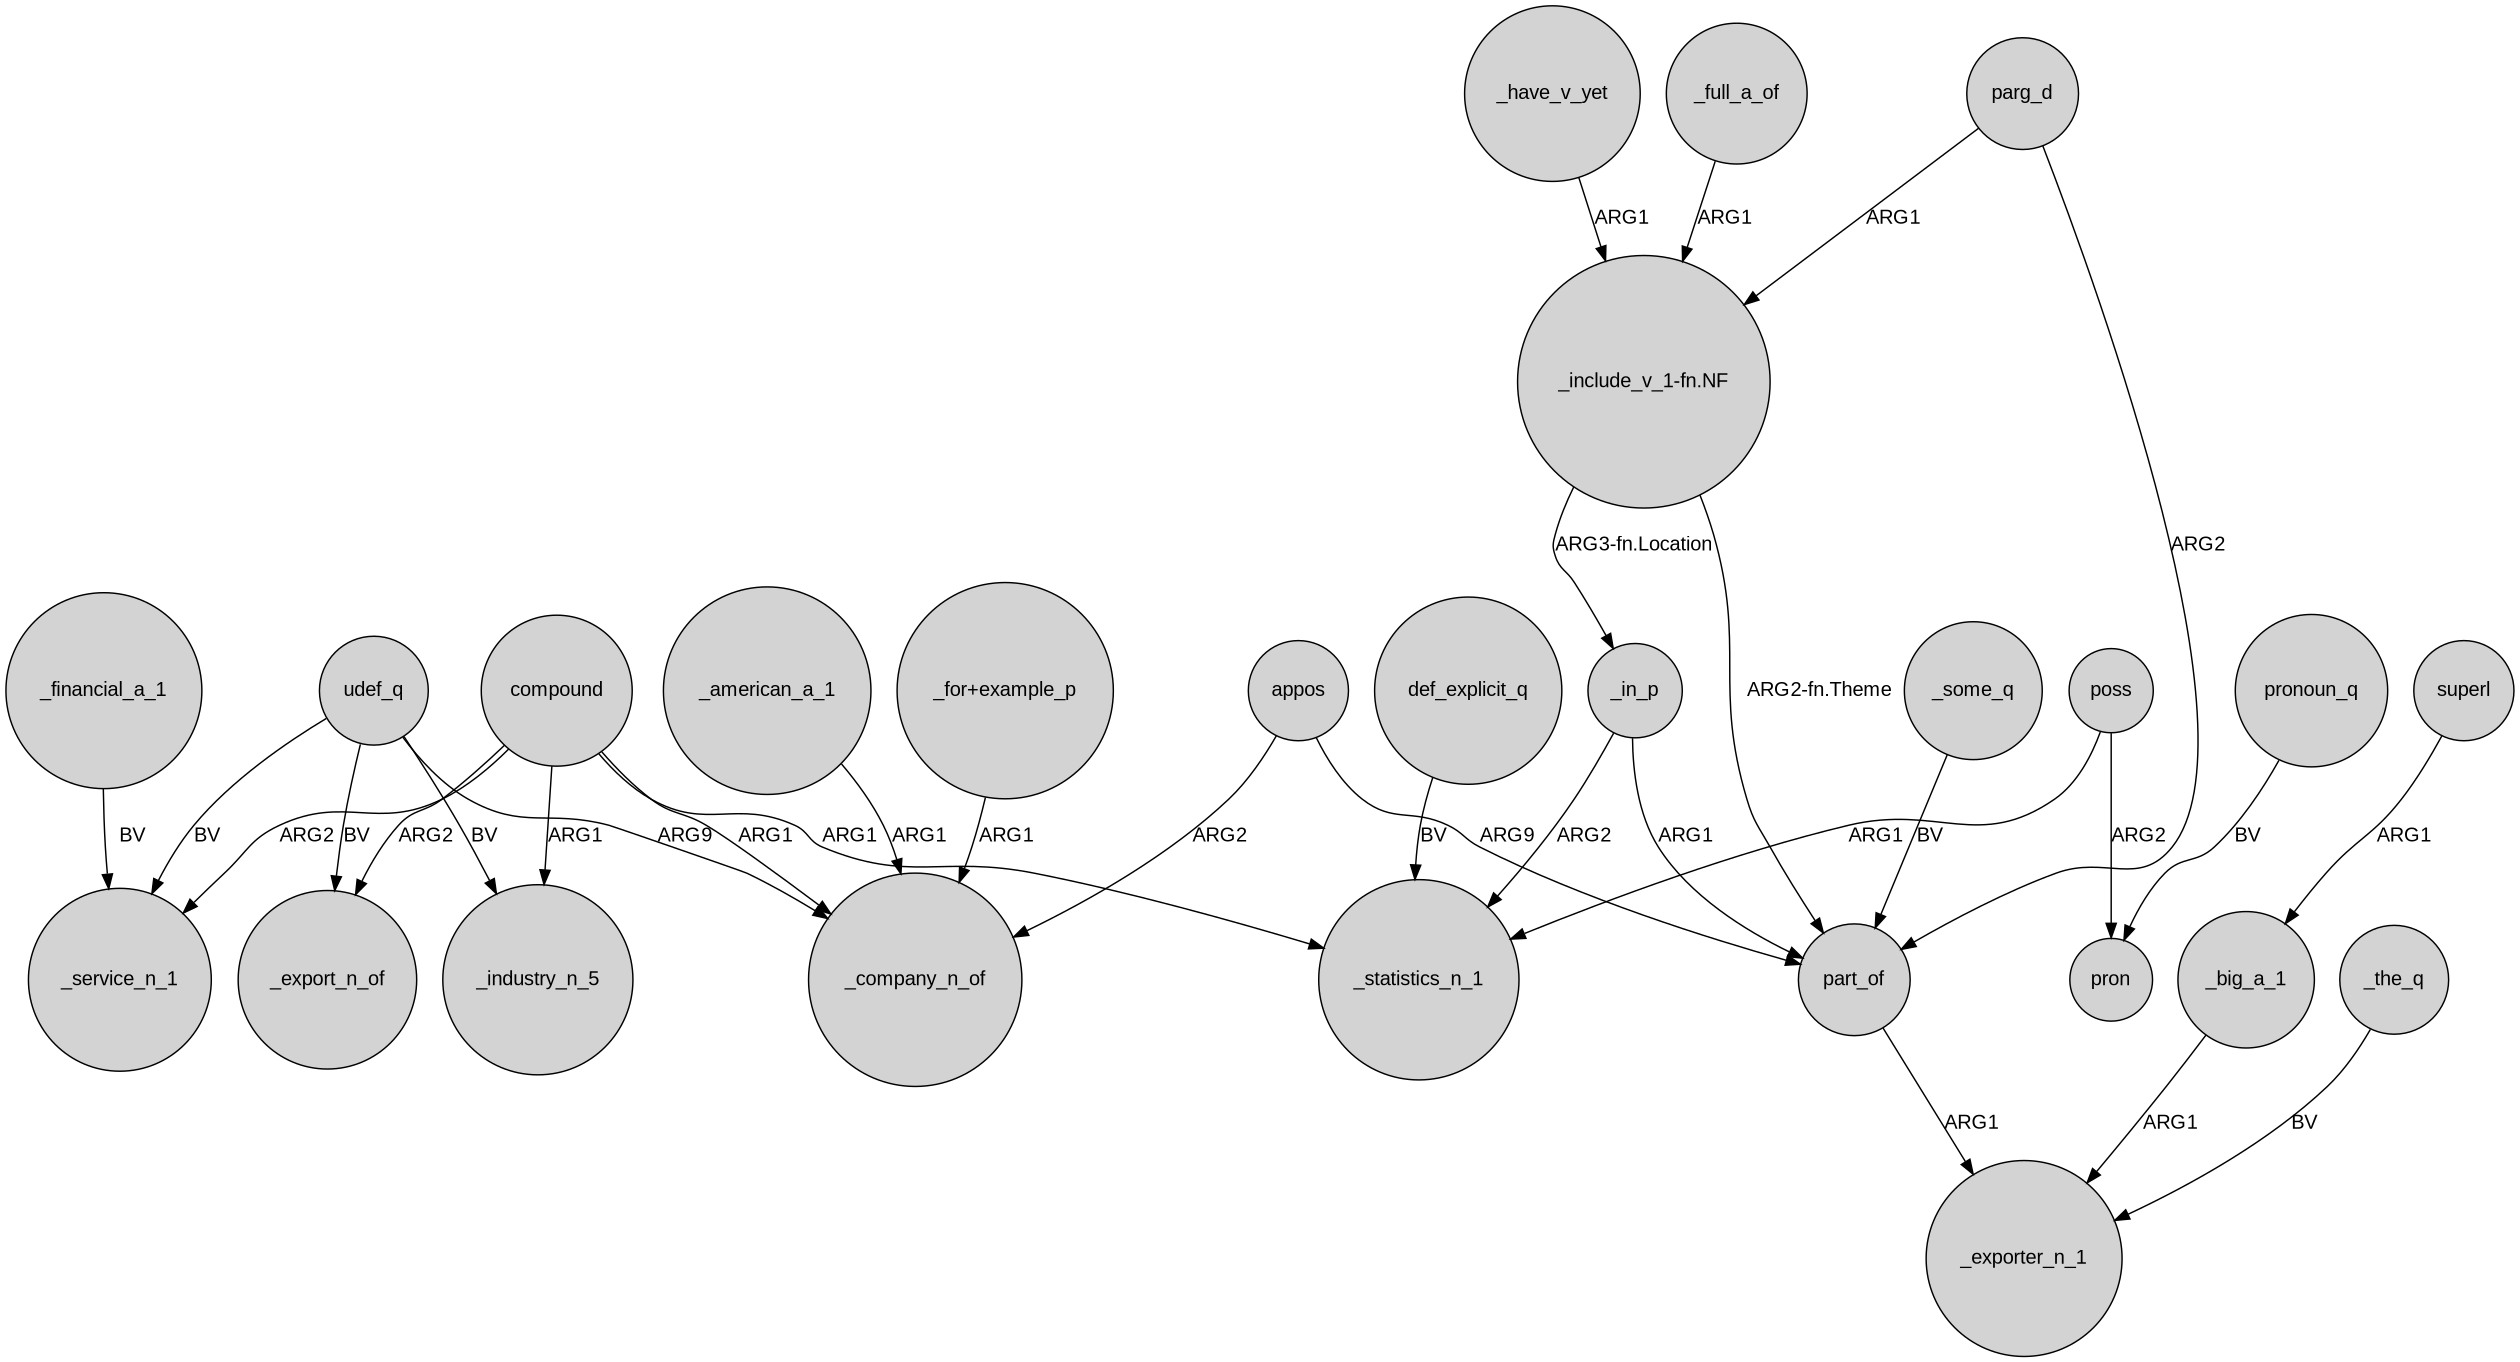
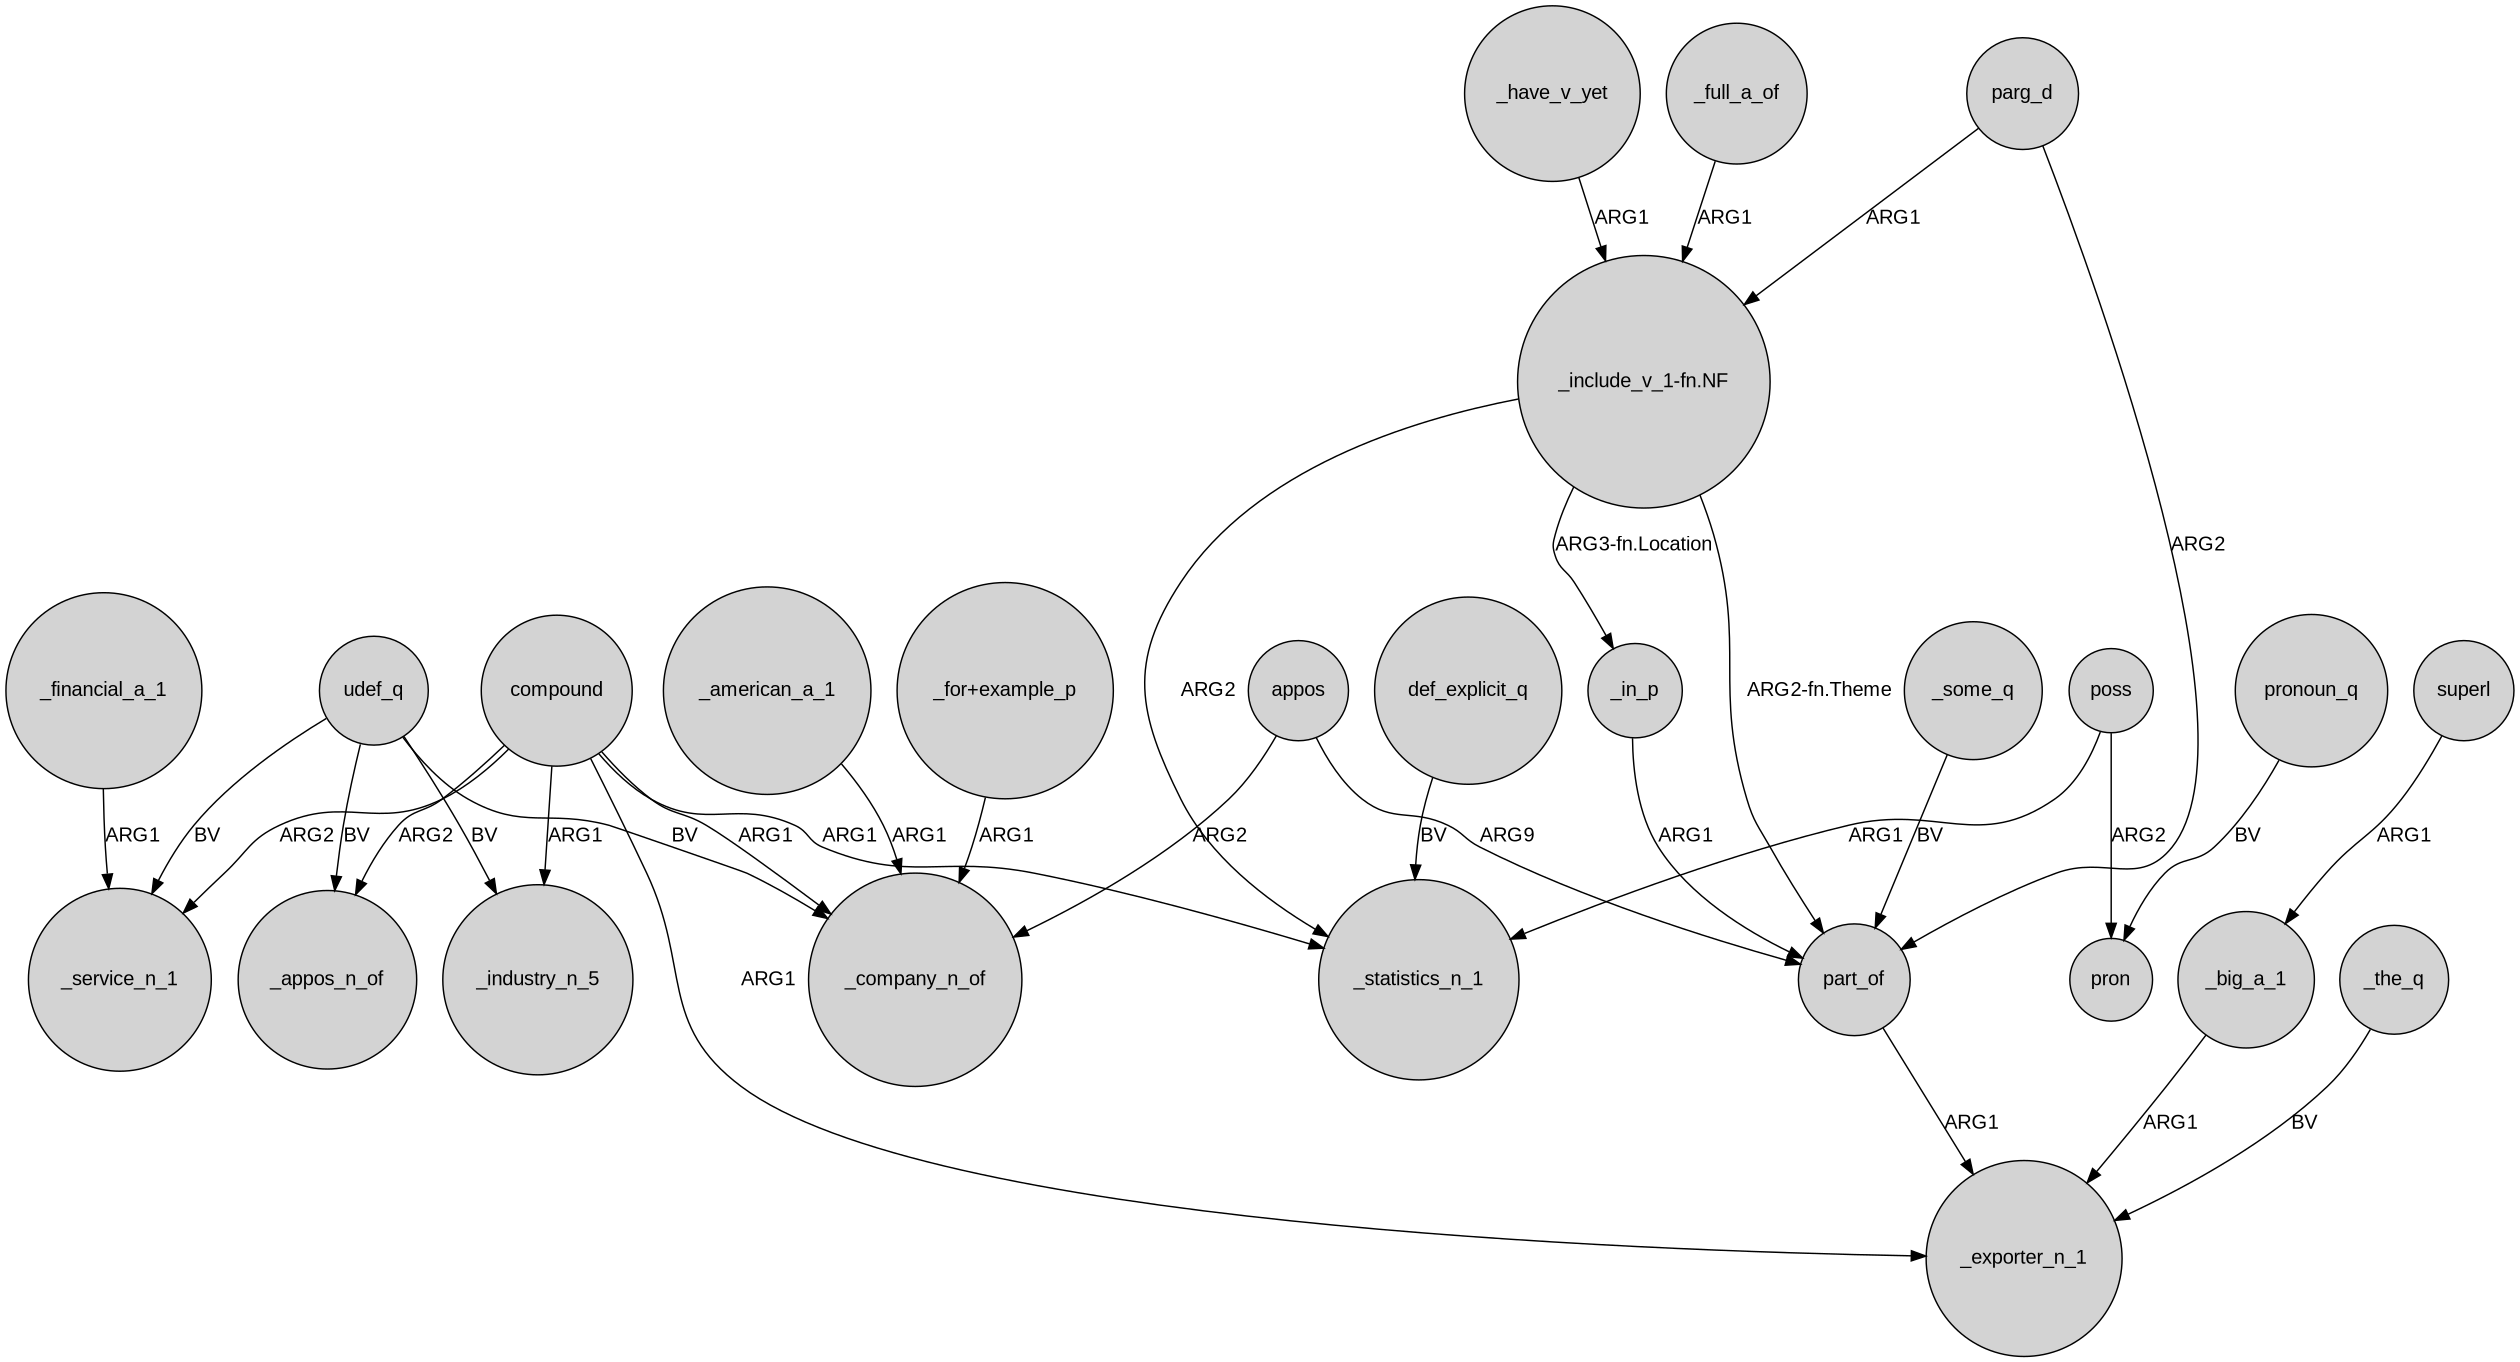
  digraph {
    fontname="Liberation Sans"
    node [fontname="Liberation Sans" shape=circle style=filled]
    edge [fontname="Liberation Sans"]
    part_of
    _exporter_n_1
    _american_a_1
    _company_n_of
    compound
    _service_n_1
    _statistics_n_1
    n8 [label=_industry_n_5]
-   _export_n_of
+   _export_n_of [label=_appos_n_of]
    _have_v_yet
    "_include_v_1-fn.NF"
    _in_p
    poss
    pron
    _big_a_1
    _financial_a_1
    appos
    _some_q
    pronoun_q
    udef_q
    "_for+example_p"
    _full_a_of
    parg_d
    superl
    def_explicit_q
    _the_q
    part_of -> _exporter_n_1 [label=ARG1]
    _american_a_1 -> _company_n_of [label=ARG1]
+   compound -> _exporter_n_1 [label=ARG1]
    compound -> _company_n_of [label=ARG1]
    compound -> _service_n_1 [label=ARG2]
    compound -> _statistics_n_1 [label=ARG1]
    compound -> n8 [label=ARG1]
    compound -> _export_n_of [label=ARG2]
    _have_v_yet -> "_include_v_1-fn.NF" [label=ARG1]
    "_include_v_1-fn.NF" -> part_of [label="ARG2-fn.Theme"]
    "_include_v_1-fn.NF" -> _in_p [label="ARG3-fn.Location"]
    _in_p -> part_of [label=ARG1]
-   _in_p -> _statistics_n_1 [label=ARG2]
+   "_include_v_1-fn.NF" -> _statistics_n_1 [label=ARG2]
    poss -> _statistics_n_1 [label=ARG1]
    poss -> pron [label=ARG2]
    _big_a_1 -> _exporter_n_1 [label=ARG1]
-   _financial_a_1 -> _service_n_1 [label=BV]
+   _financial_a_1 -> _service_n_1 [label=ARG1]
    appos -> part_of [label=ARG9]
    appos -> _company_n_of [label=ARG2]
    _some_q -> part_of [label=BV]
    pronoun_q -> pron [label=BV]
-   udef_q -> _company_n_of [label=ARG9]
+   udef_q -> _company_n_of [label=BV]
    udef_q -> _service_n_1 [label=BV]
    udef_q -> n8 [label=BV]
    udef_q -> _export_n_of [label=BV]
    "_for+example_p" -> _company_n_of [label=ARG1]
    _full_a_of -> "_include_v_1-fn.NF" [label=ARG1]
    parg_d -> part_of [label=ARG2]
    parg_d -> "_include_v_1-fn.NF" [label=ARG1]
    superl -> _big_a_1 [label=ARG1]
    def_explicit_q -> _statistics_n_1 [label=BV]
    _the_q -> _exporter_n_1 [label=BV]
  }
